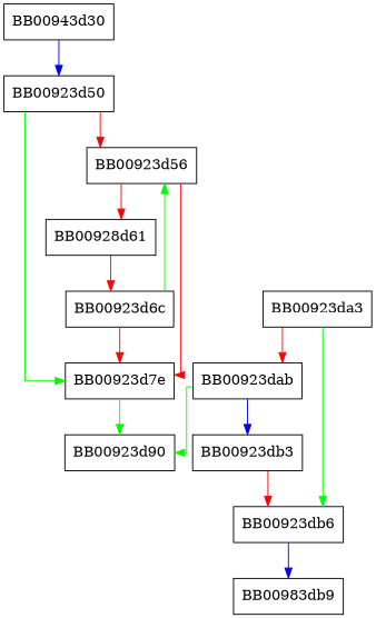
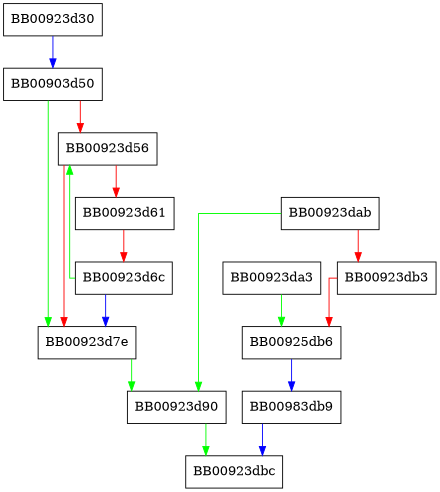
  digraph {
    splines=ortho
    node [shape=box]
    edge [color=red]
-   BB00923d30 [label=BB00943d30]
-   BB00923d50
+   BB00923d30
+   BB00923d50 [label=BB00903d50]
    BB00923d7e
    BB00923d56
    BB00923d90
-   BB00923d61 [label=BB00928d61]
+   BB00923d61
+   BB00923dbc
    BB00923d6c
    n9 [label=BB00983db9]
    BB00923da3
-   BB00923db6
+   BB00923db6 [label=BB00925db6]
    BB00923dab
    BB00923db3
    BB00923d30 -> BB00923d50 [color=blue]
    BB00923d50 -> BB00923d7e [color=green]
    BB00923d50 -> BB00923d56
    BB00923d7e -> BB00923d90 [color=green]
    BB00923d56 -> BB00923d7e
    BB00923d56 -> BB00923d61
+   BB00923d90 -> BB00923dbc [color=green]
    BB00923d61 -> BB00923d6c
-   BB00923d6c -> BB00923d7e
+   BB00923d6c -> BB00923d7e [color=blue]
    BB00923d6c -> BB00923d56 [color=green]
+   n9 -> BB00923dbc [color=blue]
    BB00923da3 -> BB00923db6 [color=green]
-   BB00923da3 -> BB00923dab
    BB00923db6 -> n9 [color=blue]
    BB00923dab -> BB00923d90 [color=green]
-   BB00923dab -> BB00923db3 [color=blue]
+   BB00923dab -> BB00923db3
    BB00923db3 -> BB00923db6
  }
